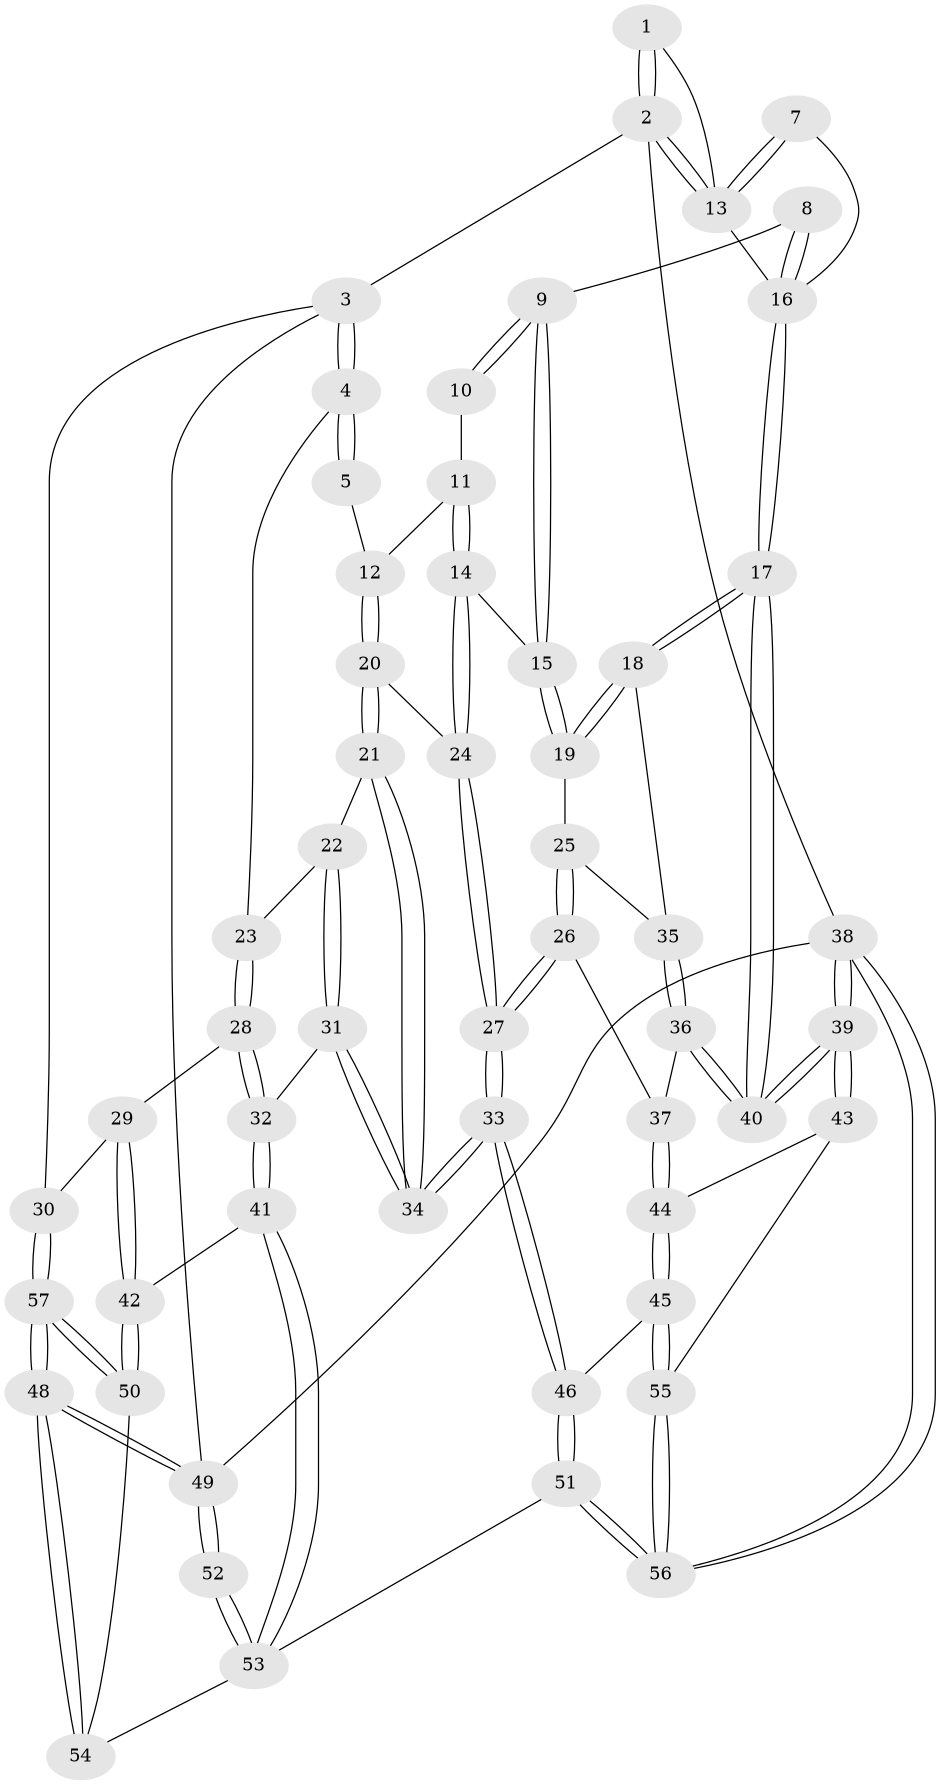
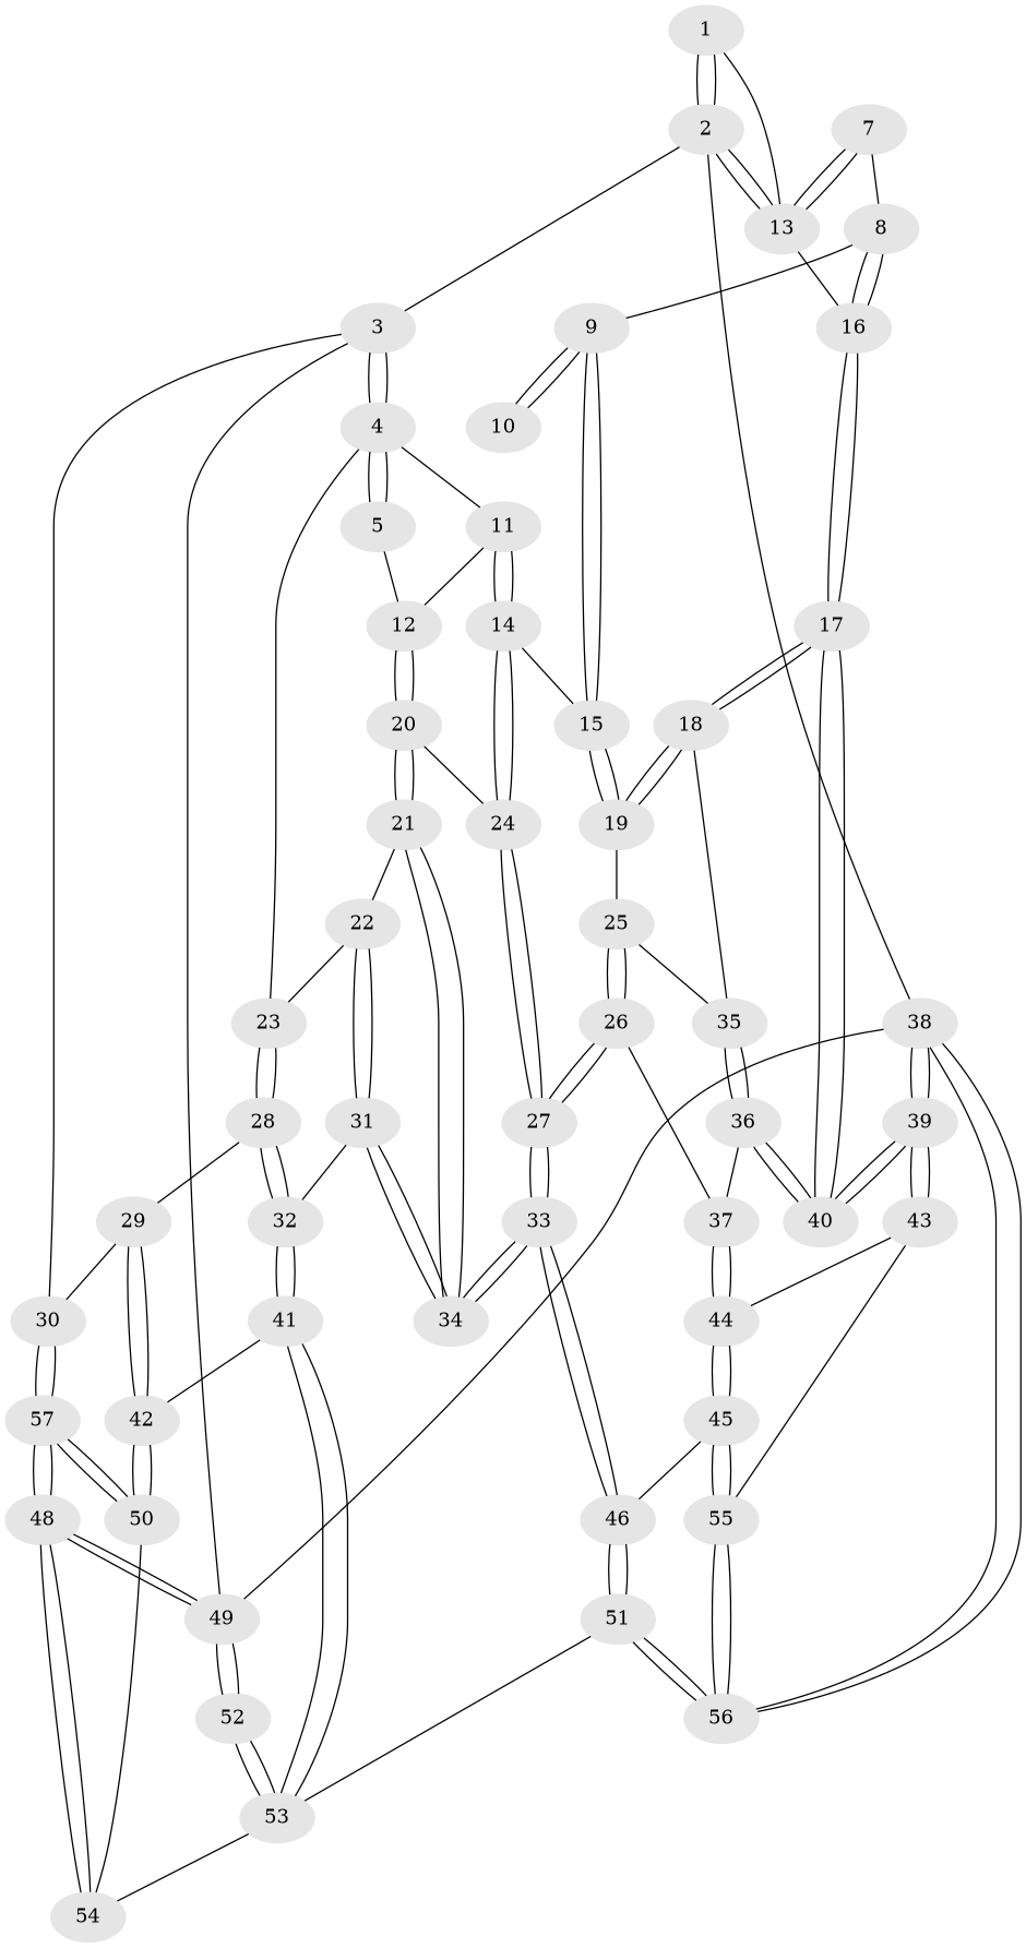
  graph {
    node [color=gray90 style=filled]
    1
    2
    13
    3
    38
    7
    8
    4
    30
    49
    16
    39
    56
    5
    23
    n16 [label=57]
    52
    12
    28
    20
    10
    11
    9
    15
    17
    19
    14
    24
    21
    27
    25
    18
    40
    35
    36
    26
    22
    34
    31
    32
    29
    33
    37
    44
    46
    42
    41
    50
    48
    53
    51
    45
    43
    55
    54
    1 -- 2
    1 -- 2
    1 -- 13
    2 -- 13
    2 -- 13
    2 -- 3
    2 -- 38
    13 -- 16
    3 -- 4
    3 -- 4
    3 -- 30
    3 -- 49
    38 -- 49
    38 -- 39
    38 -- 39
    38 -- 56
    38 -- 56
    7 -- 13
    7 -- 13
-   7 -- 16
+   7 -- 8
    8 -- 16
    8 -- 16
    8 -- 9
    4 -- 5
    4 -- 5
    4 -- 23
    30 -- n16
    30 -- n16
    49 -- 52
    49 -- 52
    16 -- 17
    16 -- 17
    39 -- 40
    39 -- 40
    39 -- 43
    39 -- 43
    5 -- 12
    23 -- 28
    23 -- 28
    n16 -- 50
    n16 -- 50
    n16 -- 48
    n16 -- 48
    52 -- 53
    52 -- 53
    12 -- 20
    12 -- 20
    28 -- 32
    28 -- 32
    28 -- 29
    20 -- 24
    20 -- 21
    20 -- 21
-   10 -- 11
+   4 -- 11
    11 -- 12
    11 -- 14
    11 -- 14
    9 -- 10
    9 -- 10
    9 -- 15
    9 -- 15
    15 -- 19
    15 -- 19
    17 -- 18
    17 -- 18
    17 -- 40
    17 -- 40
    19 -- 25
    14 -- 15
    14 -- 24
    14 -- 24
    24 -- 27
    24 -- 27
    21 -- 22
    21 -- 34
    21 -- 34
    27 -- 33
    27 -- 33
    25 -- 35
    25 -- 26
    25 -- 26
    18 -- 19
    18 -- 19
    18 -- 35
    35 -- 36
    35 -- 36
    36 -- 40
    36 -- 40
    36 -- 37
    26 -- 27
    26 -- 27
    26 -- 37
    22 -- 23
    22 -- 31
    22 -- 31
    31 -- 34
    31 -- 34
    31 -- 32
    32 -- 41
    32 -- 41
    29 -- 30
    29 -- 42
    29 -- 42
    33 -- 34
    33 -- 34
    33 -- 46
    33 -- 46
    37 -- 44
    37 -- 44
    44 -- 45
    44 -- 45
    46 -- 51
    46 -- 51
    42 -- 50
    42 -- 50
    41 -- 42
    41 -- 53
    41 -- 53
    50 -- 54
    48 -- 49
    48 -- 49
    48 -- 54
    48 -- 54
    53 -- 54
    51 -- 56
    51 -- 56
    51 -- 53
    45 -- 46
    45 -- 55
    45 -- 55
    43 -- 44
    43 -- 55
    55 -- 56
    55 -- 56
  }
